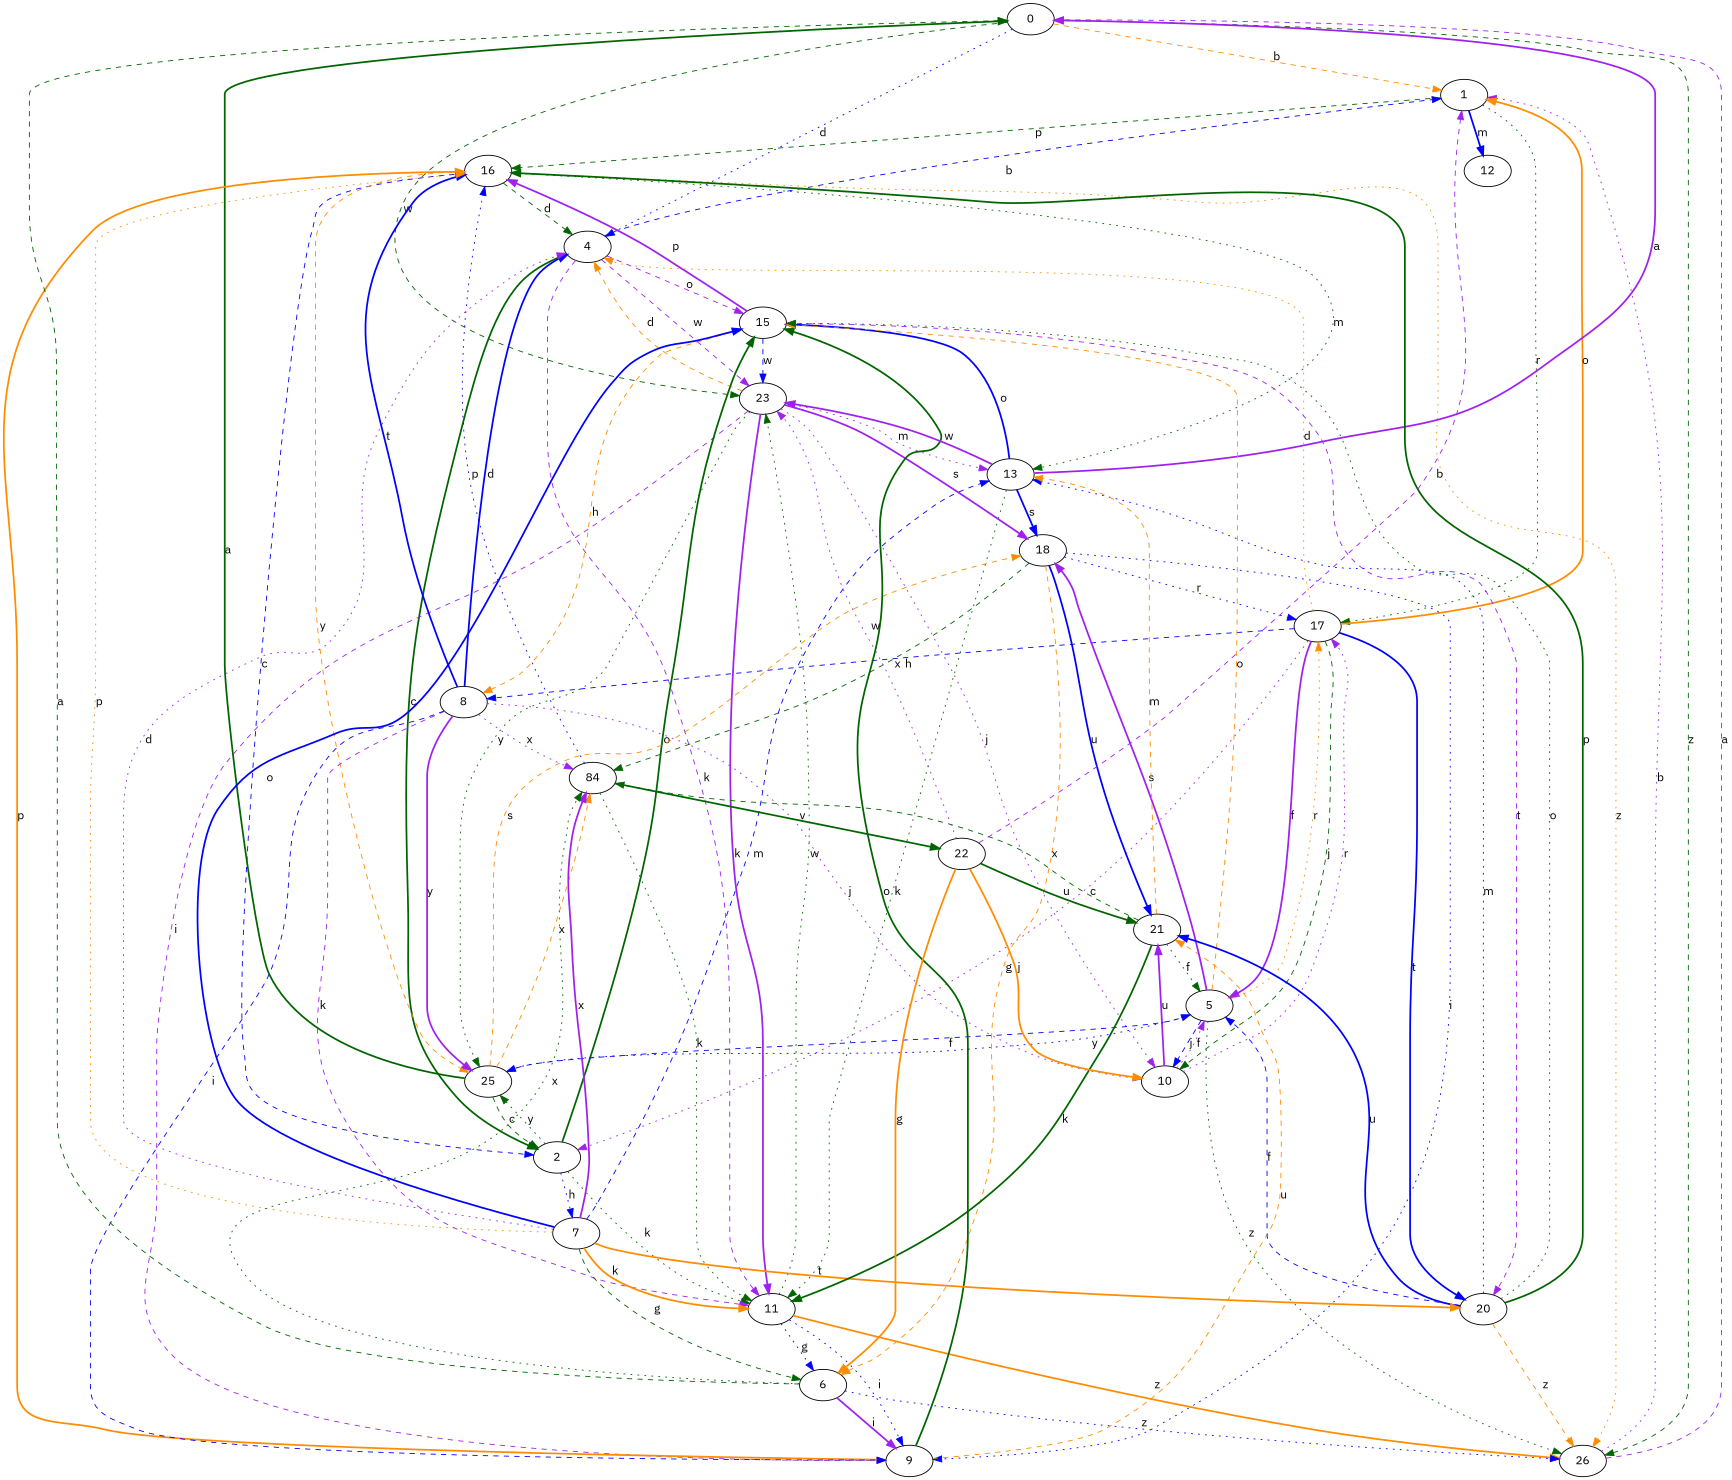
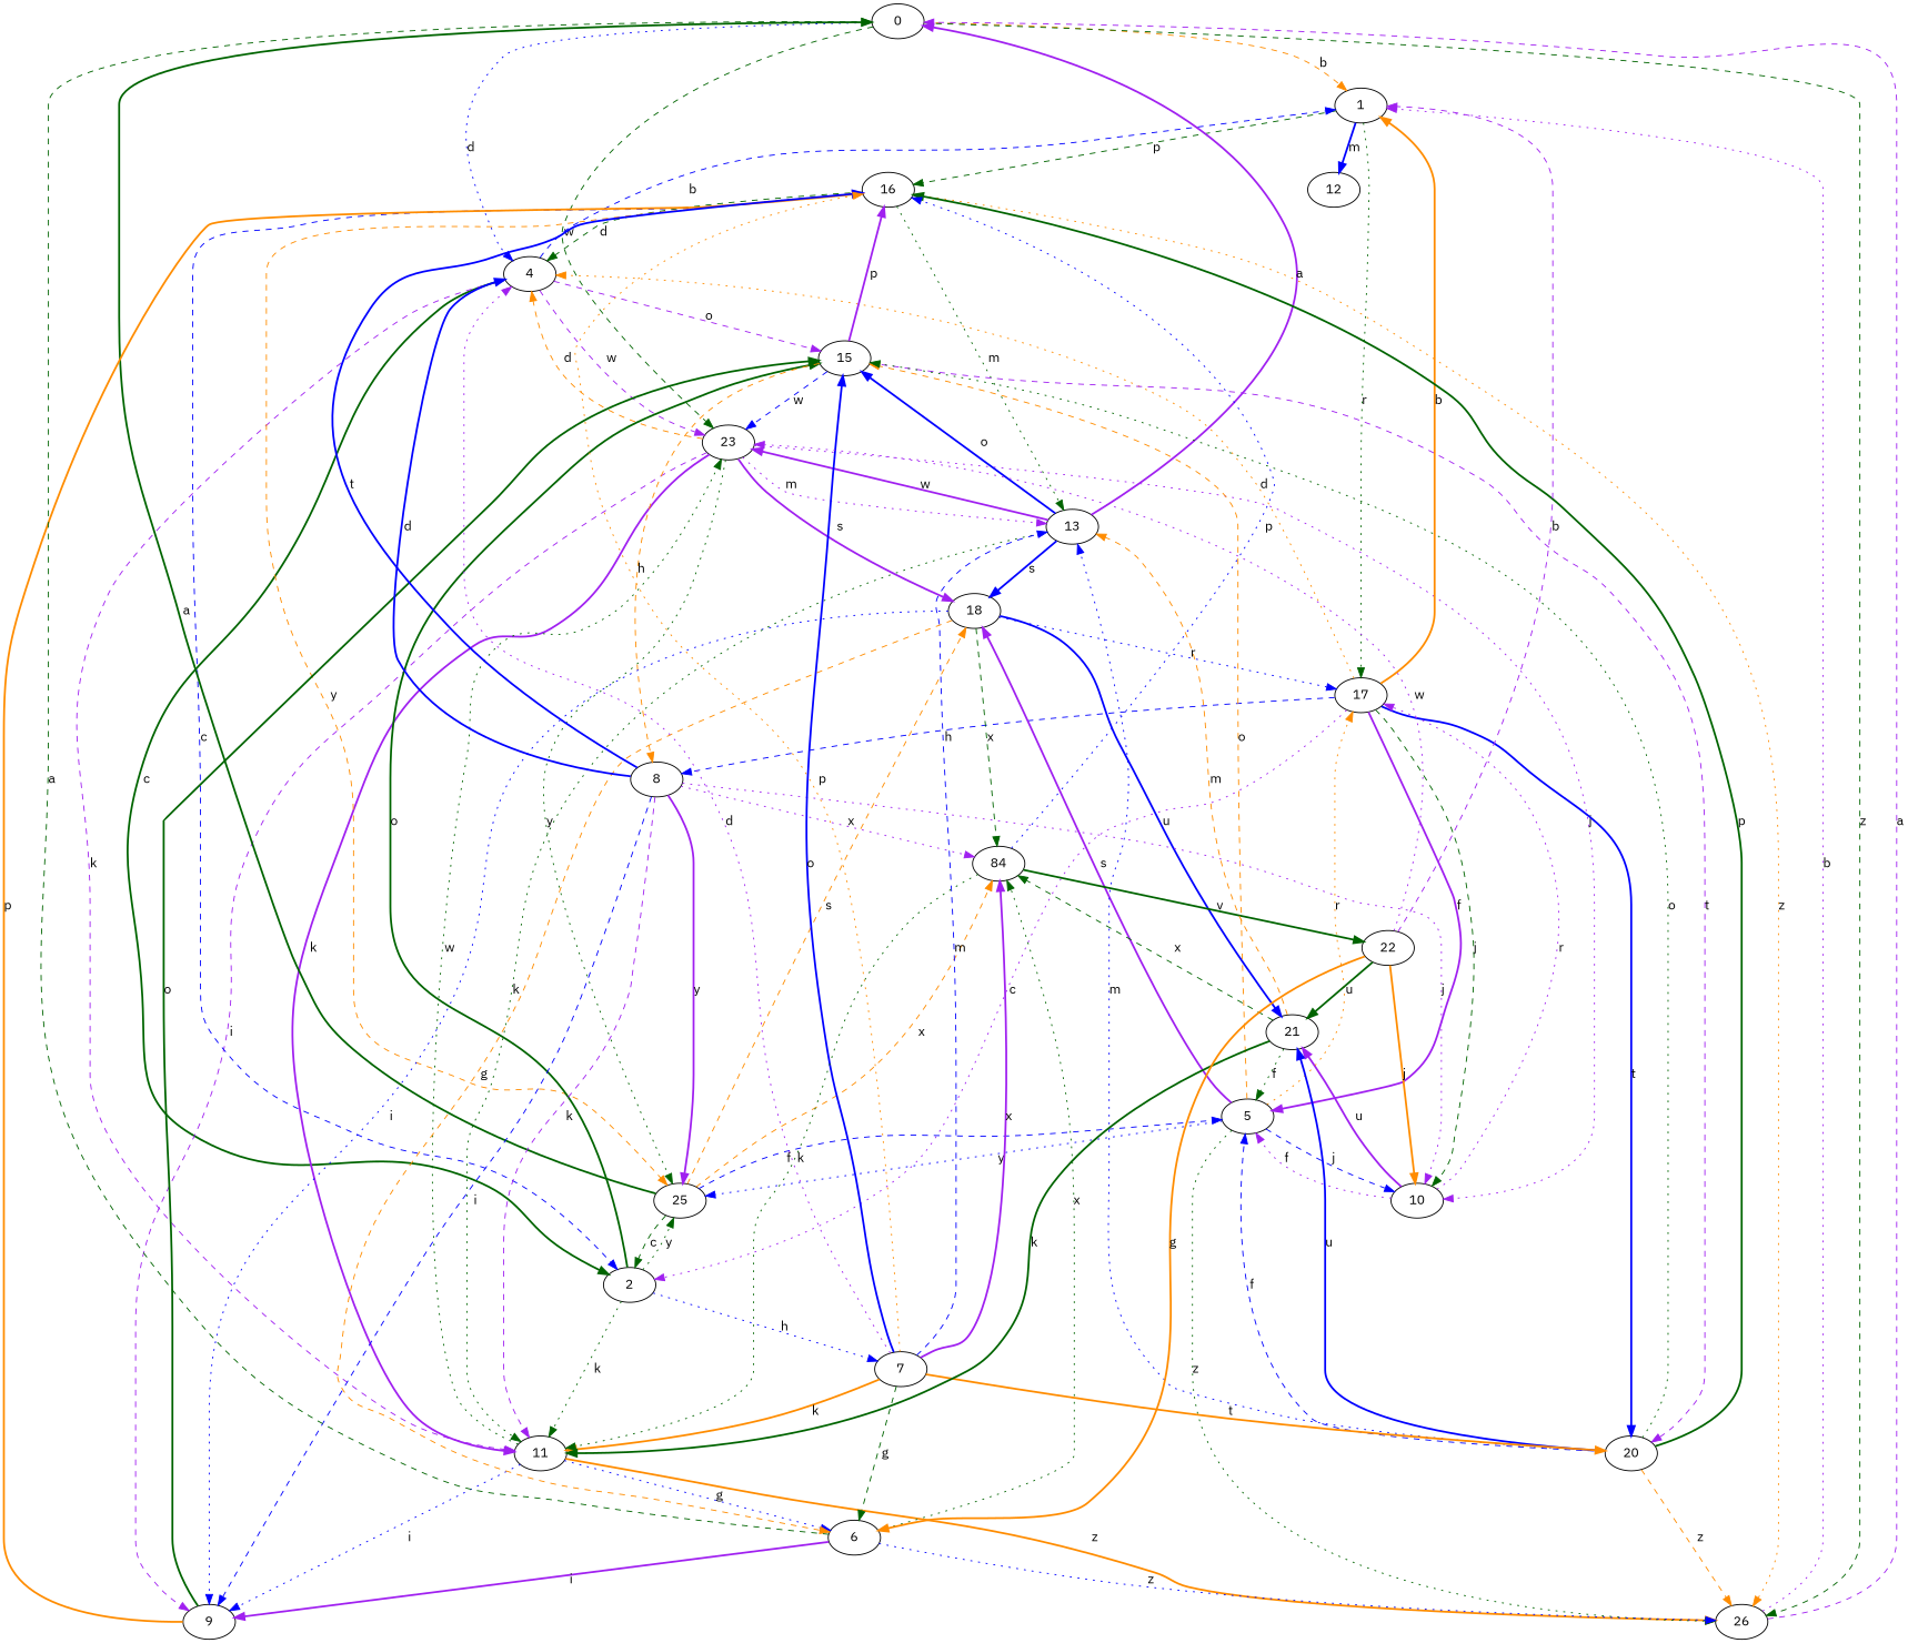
  strict digraph {
    fontname="IBM Plex Sans"
    node [fontname="IBM Plex Sans"]
    edge [color=darkgreen fontname="IBM Plex Sans" style=dashed]
    0
    1
    4
    23
    26
    12
    16
    17
    2
    11
    15
    25
    10
    18
    9
    13
    5
    20
    8
    7
    6
    n22 [label=84]
    21
    22
    0 -> 1 [color=darkorange label=b]
    0 -> 4 [color=blue label=d style=dotted]
    0 -> 23 [label=w]
    0 -> 26 [label=z]
    1 -> 12 [color=blue label=m style=bold]
    1 -> 16 [label=p]
    1 -> 17 [label=r style=dotted]
    4 -> 1 [color=blue label=b]
    4 -> 23 [color=purple label=w]
    4 -> 2 [label=c style=bold]
    4 -> 11 [color=purple label=k]
    4 -> 15 [color=purple label=o]
    23 -> 4 [color=darkorange label=d]
    23 -> 11 [color=purple label=k style=bold]
    23 -> 25 [label=y style=dotted]
    23 -> 10 [color=purple label=j style=dotted]
    23 -> 18 [color=purple label=s style=bold]
    23 -> 9 [color=purple label=i]
    23 -> 13 [color=purple label=m style=dotted]
    26 -> 0 [color=purple label=a]
    26 -> 1 [color=purple label=b style=dotted]
    16 -> 4 [label=d]
    16 -> 26 [color=darkorange label=z style=dotted]
    16 -> 2 [color=blue label=c]
    16 -> 25 [color=darkorange label=y]
    16 -> 13 [label=m style=dotted]
-   17 -> 1 [color=darkorange label=o style=bold]
+   17 -> 1 [color=darkorange label=b style=bold]
    17 -> 4 [color=darkorange label=d style=dotted]
    17 -> 2 [color=purple label=c style=dotted]
    17 -> 10 [label=j]
    17 -> 5 [color=purple label=f style=bold]
    17 -> 20 [color=blue label=t style=bold]
    17 -> 8 [color=blue label=h]
    2 -> 11 [label=k style=dotted]
    2 -> 15 [label=o style=bold]
    2 -> 25 [label=y style=dotted]
    2 -> 7 [color=blue label=h style=dotted]
    11 -> 23 [label=w style=dotted]
    11 -> 26 [color=darkorange label=z style=bold]
    11 -> 9 [color=blue label=i style=dotted]
    11 -> 6 [color=blue label=g style=dotted]
    15 -> 23 [color=blue label=w]
    15 -> 16 [color=purple label=p style=bold]
    15 -> 20 [color=purple label=t]
    15 -> 8 [color=darkorange label=h]
    25 -> 0 [label=a style=bold]
    25 -> 2 [label=c]
    25 -> 18 [color=darkorange label=s]
    25 -> 5 [color=blue label=f]
    25 -> n22 [color=darkorange label=x]
    10 -> 17 [color=purple label=r style=dotted]
    10 -> 5 [color=purple label=f style=dotted]
    10 -> 21 [color=purple label=u style=bold]
    18 -> 17 [color=blue label=r style=dotted]
    18 -> 9 [color=blue label=i style=dotted]
    18 -> 6 [color=darkorange label=g]
    18 -> n22 [label=x]
    18 -> 21 [color=blue label=u style=bold]
    9 -> 16 [color=darkorange label=p style=bold]
    9 -> 15 [label=o style=bold]
-   9 -> 21 [color=darkorange label=u]
    13 -> 0 [color=purple label=a style=bold]
    13 -> 23 [color=purple label=w style=bold]
    13 -> 11 [label=k style=dotted]
    13 -> 15 [color=blue label=o style=bold]
    13 -> 18 [color=blue label=s style=bold]
    5 -> 26 [label=z style=dotted]
    5 -> 17 [color=darkorange label=r style=dotted]
    5 -> 15 [color=darkorange label=o]
    5 -> 25 [color=blue label=y style=dotted]
    5 -> 10 [color=blue label=j]
    5 -> 18 [color=purple label=s style=bold]
    20 -> 26 [color=darkorange label=z]
    20 -> 16 [label=p style=bold]
    20 -> 15 [label=o style=dotted]
    20 -> 13 [color=blue label=m style=dotted]
    20 -> 5 [color=blue label=f]
    20 -> 21 [color=blue label=u style=bold]
    8 -> 4 [color=blue label=d style=bold]
    8 -> 16 [color=blue label=t style=bold]
    8 -> 11 [color=purple label=k]
    8 -> 25 [color=purple label=y style=bold]
    8 -> 10 [color=purple label=j style=dotted]
    8 -> 9 [color=blue label=i]
    8 -> n22 [color=purple label=x style=dotted]
    7 -> 4 [color=purple label=d style=dotted]
    7 -> 16 [color=darkorange label=p style=dotted]
    7 -> 11 [color=darkorange label=k style=bold]
    7 -> 15 [color=blue label=o style=bold]
    7 -> 13 [color=blue label=m]
    7 -> 20 [color=darkorange label=t style=bold]
    7 -> 6 [label=g]
    7 -> n22 [color=purple label=x style=bold]
    6 -> 0 [label=a]
    6 -> 26 [color=blue label=z style=dotted]
    6 -> 9 [color=purple label=i style=bold]
    6 -> n22 [label=x style=dotted]
    n22 -> 16 [color=blue label=p style=dotted]
    n22 -> 11 [label=k style=dotted]
    n22 -> 22 [label=v style=bold]
    21 -> 11 [label=k style=bold]
    21 -> 13 [color=darkorange label=m]
    21 -> 5 [label=f style=dotted]
    21 -> n22 [label=x]
    22 -> 1 [color=purple label=b]
    22 -> 23 [color=purple label=w style=dotted]
    22 -> 10 [color=darkorange label=j style=bold]
    22 -> 6 [color=darkorange label=g style=bold]
    22 -> 21 [label=u style=bold]
  }
